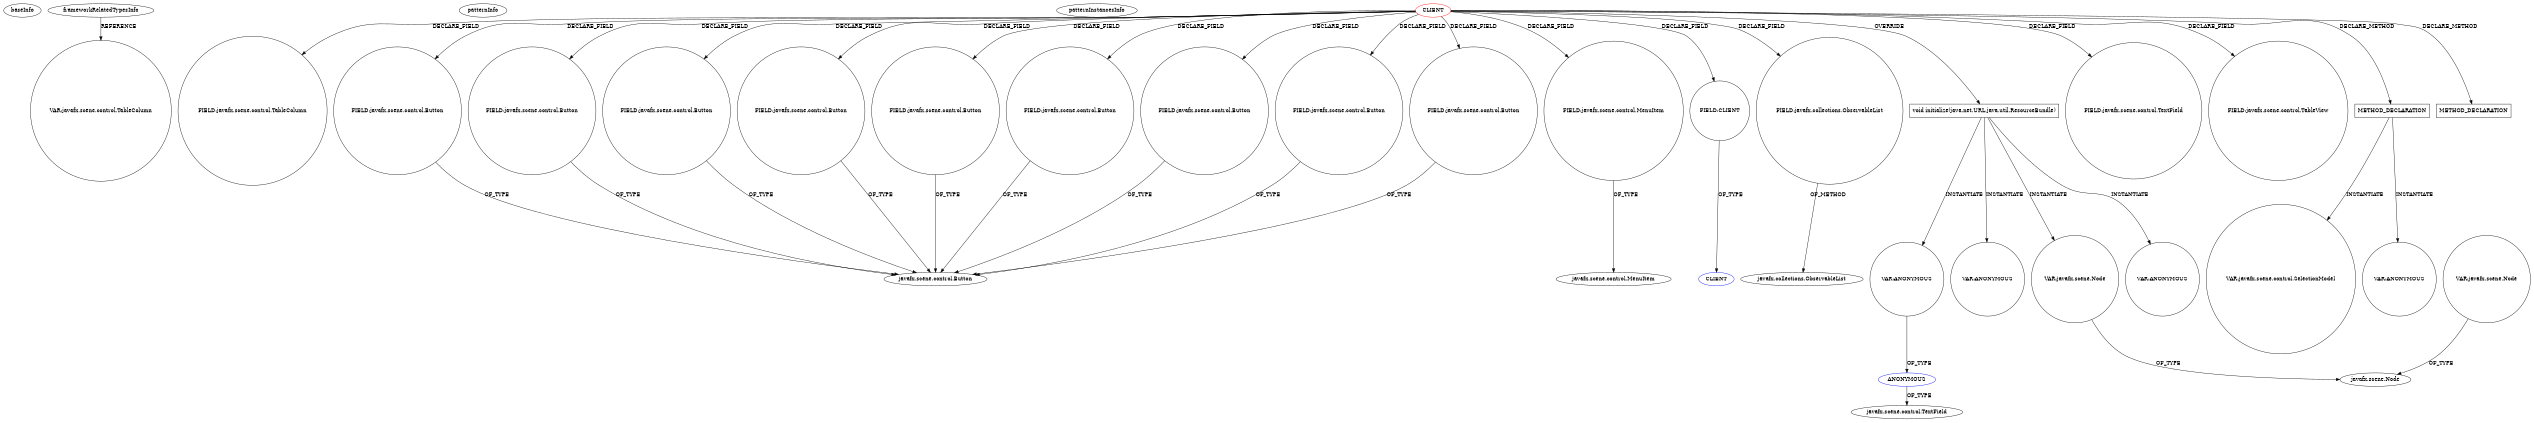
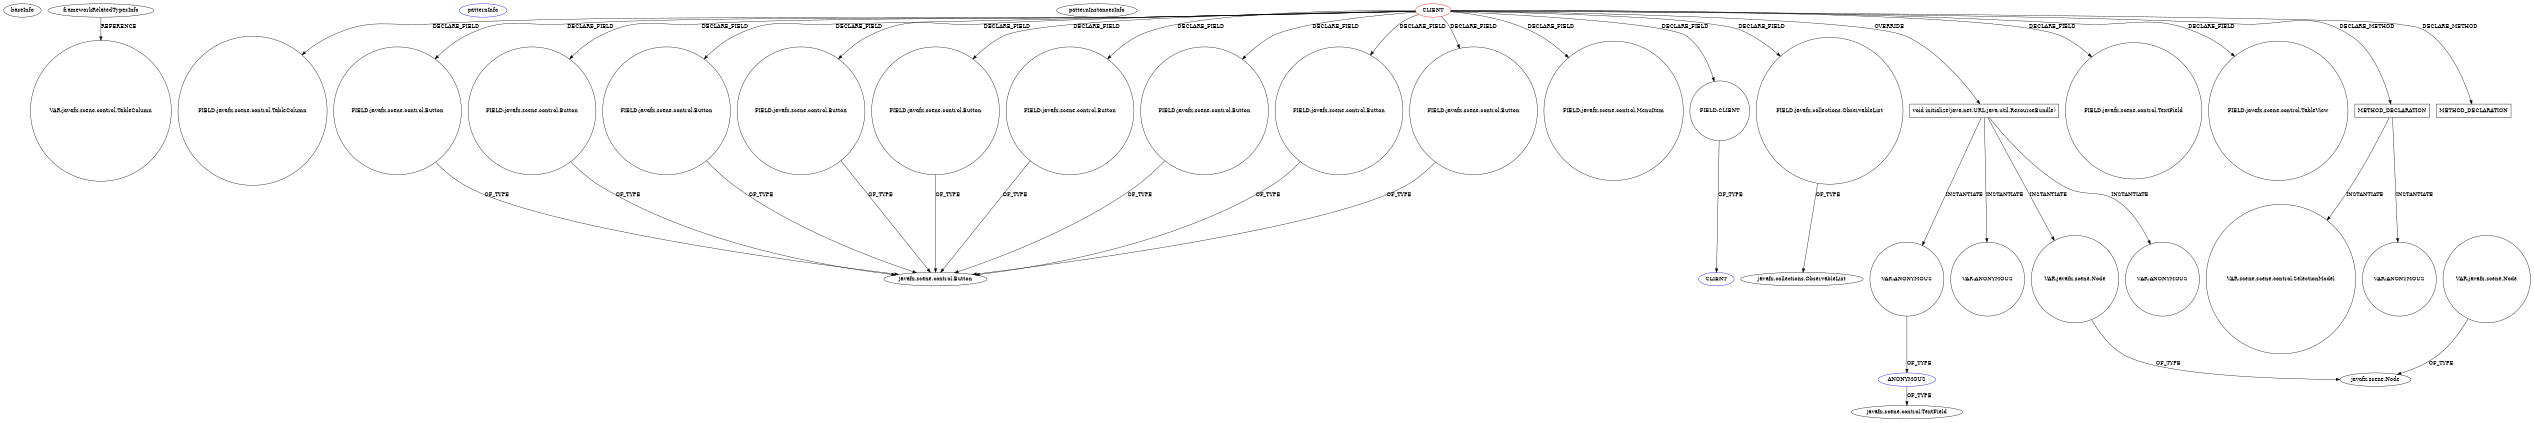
  digraph {
    node [isFrameworkType=false shape=circle vertexType=FIELD_DECLARATION]
    baseInfo [category=pattern graphId=384 isAnonymous=false possibleRelation=false isFrameworkType="" shape="" vertexType=""]
    frameworkRelatedTypesInfo [isFrameworkType="" shape="" vertexType=""]
    n3 [label="VAR:javafx.scene.control.TableColumn" vertexType=VARIABLE_EXPRESION]
-   patternInfo [frequency=2.0 patternRootClient=0 isFrameworkType="" shape="" vertexType=""]
+   patternInfo [frequency=2.0 patternRootClient=0 color=blue isFrameworkType="" shape="" vertexType=""]
    patternInstancesInfo [0="hock323-eventManager~/hock323-eventManager/EventManager-master/src/eventManager/controller/pokerTournament/TournamentController.java~TournamentController~3009" 1="bianconejo-CEFX~/bianconejo-CEFX/CEFX-master/src/cefx/CEPrincipalController.java~CEPrincipalController~2114" isFrameworkType="" shape="" vertexType=""]
    n6 [label="FIELD:javafx.scene.control.TableColumn"]
    n7 [color=red label=CLIENT vertexType=ROOT_CLIENT_CLASS_DECLARATION shape=""]
    n8 [label="FIELD:javafx.scene.control.Button"]
    n9 [label="FIELD:javafx.scene.control.Button"]
    n10 [label="FIELD:javafx.scene.control.Button"]
    n11 [label="FIELD:javafx.scene.control.Button"]
    n12 [label="FIELD:javafx.scene.control.Button"]
    n13 [label="FIELD:javafx.scene.control.Button"]
    n14 [label="FIELD:javafx.scene.control.Button"]
    n15 [label="FIELD:javafx.scene.control.Button"]
    n16 [label="FIELD:javafx.scene.control.Button"]
    n17 [label="FIELD:javafx.scene.control.MenuItem"]
    n18 [label="FIELD:CLIENT"]
    n19 [label="FIELD:javafx.collections.ObservableList"]
    n20 [label="void initialize(java.net.URL,java.util.ResourceBundle)" shape=box vertexType=OVERRIDING_METHOD_DECLARATION]
    n21 [label="FIELD:javafx.scene.control.TextField"]
    n22 [label="FIELD:javafx.scene.control.TableView"]
    n23 [label=METHOD_DECLARATION shape=box vertexType=CLIENT_METHOD_DECLARATION]
    n24 [label=METHOD_DECLARATION shape=box vertexType=CLIENT_METHOD_DECLARATION]
    n25 [label="javafx.scene.control.Button" vertexType=FRAMEWORK_CLASS_TYPE shape=""]
-   n26 [label="javafx.scene.control.MenuItem" vertexType=FRAMEWORK_CLASS_TYPE shape=""]
    n27 [color=blue label=CLIENT vertexType=REFERENCE_CLIENT_CLASS_DECLARATION shape=""]
    n28 [label="javafx.collections.ObservableList" vertexType=FRAMEWORK_INTERFACE_TYPE shape=""]
    n29 [label="VAR:javafx.scene.Node" vertexType=VARIABLE_EXPRESION]
    n30 [label="VAR:ANONYMOUS" vertexType=VARIABLE_EXPRESION]
    n31 [label="VAR:ANONYMOUS" vertexType=VARIABLE_EXPRESION]
    n32 [label="VAR:ANONYMOUS" vertexType=VARIABLE_EXPRESION]
-   n33 [label="VAR:javafx.scene.control.SelectionModel" vertexType=VARIABLE_EXPRESION]
+   n33 [label="VAR:scene.scene.control.SelectionModel" vertexType=VARIABLE_EXPRESION]
    n34 [label="VAR:ANONYMOUS" vertexType=VARIABLE_EXPRESION]
    n35 [label="javafx.scene.Node" vertexType=FRAMEWORK_CLASS_TYPE shape=""]
    n36 [color=blue label=ANONYMOUS vertexType=REFERENCE_ANONYMOUS_DECLARATION shape=""]
    n37 [label="javafx.scene.control.TextField" vertexType=FRAMEWORK_CLASS_TYPE shape=""]
    n38 [label="VAR:javafx.scene.Node" vertexType=VARIABLE_EXPRESION]
    frameworkRelatedTypesInfo -> n3 [label=REFERENCE]
    n7 -> n6 [label=DECLARE_FIELD]
    n7 -> n8 [label=DECLARE_FIELD]
    n7 -> n9 [label=DECLARE_FIELD]
    n7 -> n10 [label=DECLARE_FIELD]
    n7 -> n11 [label=DECLARE_FIELD]
    n7 -> n12 [label=DECLARE_FIELD]
    n7 -> n13 [label=DECLARE_FIELD]
    n7 -> n14 [label=DECLARE_FIELD]
    n7 -> n15 [label=DECLARE_FIELD]
    n7 -> n16 [label=DECLARE_FIELD]
    n7 -> n17 [label=DECLARE_FIELD]
    n7 -> n18 [label=DECLARE_FIELD]
    n7 -> n19 [label=DECLARE_FIELD]
    n7 -> n20 [label=OVERRIDE]
    n7 -> n21 [label=DECLARE_FIELD]
    n7 -> n22 [label=DECLARE_FIELD]
    n7 -> n23 [label=DECLARE_METHOD]
    n7 -> n24 [label=DECLARE_METHOD]
    n8 -> n25 [label=OF_TYPE]
    n9 -> n25 [label=OF_TYPE]
    n10 -> n25 [label=OF_TYPE]
    n11 -> n25 [label=OF_TYPE]
    n12 -> n25 [label=OF_TYPE]
    n13 -> n25 [label=OF_TYPE]
    n14 -> n25 [label=OF_TYPE]
    n15 -> n25 [label=OF_TYPE]
    n16 -> n25 [label=OF_TYPE]
-   n17 -> n26 [label=OF_TYPE]
    n18 -> n27 [label=OF_TYPE]
-   n19 -> n28 [label=OF_METHOD]
+   n19 -> n28 [label=OF_TYPE]
    n20 -> n29 [label=INSTANTIATE]
    n20 -> n30 [label=INSTANTIATE]
    n20 -> n31 [label=INSTANTIATE]
    n20 -> n32 [label=INSTANTIATE]
    n23 -> n33 [label=INSTANTIATE]
    n23 -> n34 [label=INSTANTIATE]
    n29 -> n35 [label=OF_TYPE]
    n31 -> n36 [label=OF_TYPE]
    n36 -> n37 [label=OF_TYPE]
    n38 -> n35 [label=OF_TYPE]
  }
